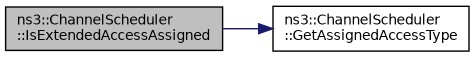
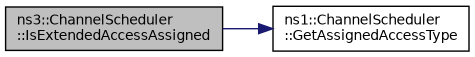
  digraph {
    rankdir=LR
    node [color=black fontname=Helvetica fontsize=10 shape=record style=filled]
    n1 [fillcolor=grey75 fontcolor=black height=0.2 label="ns3::ChannelScheduler\l::IsExtendedAccessAssigned" width=0.4]
-   n2 [fillcolor=white height=0.2 label="ns3::ChannelScheduler\l::GetAssignedAccessType" width=0.4]
+   n2 [fillcolor=white height=0.2 label="ns1::ChannelScheduler\l::GetAssignedAccessType" width=0.4]
    n1 -> n2 [color=midnightblue fontname=Helvetica fontsize=10 labelfontname=Helvetica labelfontsize=10 style=solid]
  }
